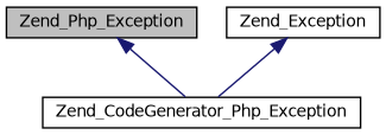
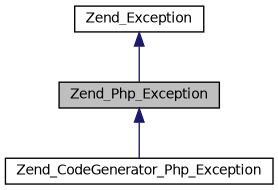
  digraph {
    node [color=black fillcolor=white fontname=Helvetica fontsize=10 shape=record style=filled]
    edge [color=midnightblue dir=back fontname=Helvetica fontsize=10 labelfontname=Helvetica labelfontsize=10 style=solid]
    n1 [fillcolor=grey75 fontcolor=black height=0.2 label=Zend_Php_Exception width=0.4]
    n2 [height=0.2 label=Zend_CodeGenerator_Php_Exception width=0.4]
    n3 [height=0.2 label=Zend_Exception width=0.4]
    n1 -> n2
-   n3 -> n2
+   n3 -> n1
  }
